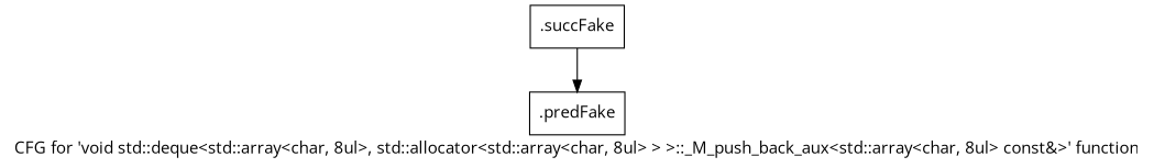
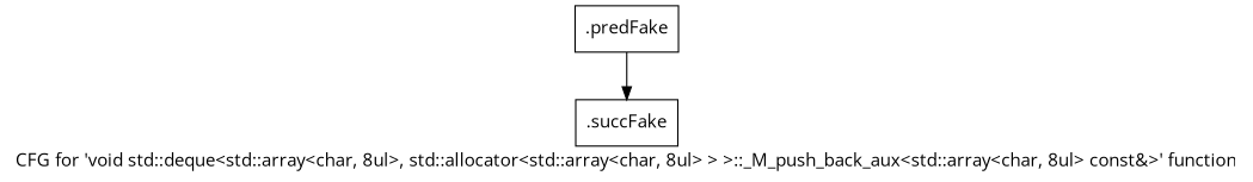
  digraph {
    label="CFG for 'void std::deque\<std::array\<char, 8ul\>, std::allocator\<std::array\<char, 8ul\> \> \>::_M_push_back_aux\<std::array\<char, 8ul\> const&\>' function"
    fontname="Open Sans"
    node [shape=record fontname="Open Sans"]
    n1 [label="{.predFake}"]
    n2 [filename="/mnt/xilinx/Vitis_HLS/2021.2/tps/lnx64/gcc-6.2.0/lib/gcc/x86_64-pc-linux-gnu/6.2.0/../../../../include/c++/6.2.0/bits/deque.tcc" label="{.succFake}" linenumber=490]
-   n2 -> n1 [execusionnum=0 filename="/mnt/xilinx/Vitis_HLS/2021.2/tps/lnx64/gcc-6.2.0/lib/gcc/x86_64-pc-linux-gnu/6.2.0/../../../../include/c++/6.2.0/bits/deque.tcc" fontname="Open Sans"]
+   n1 -> n2 [execusionnum=0 filename="/mnt/xilinx/Vitis_HLS/2021.2/tps/lnx64/gcc-6.2.0/lib/gcc/x86_64-pc-linux-gnu/6.2.0/../../../../include/c++/6.2.0/bits/deque.tcc" fontname="Open Sans"]
  }
